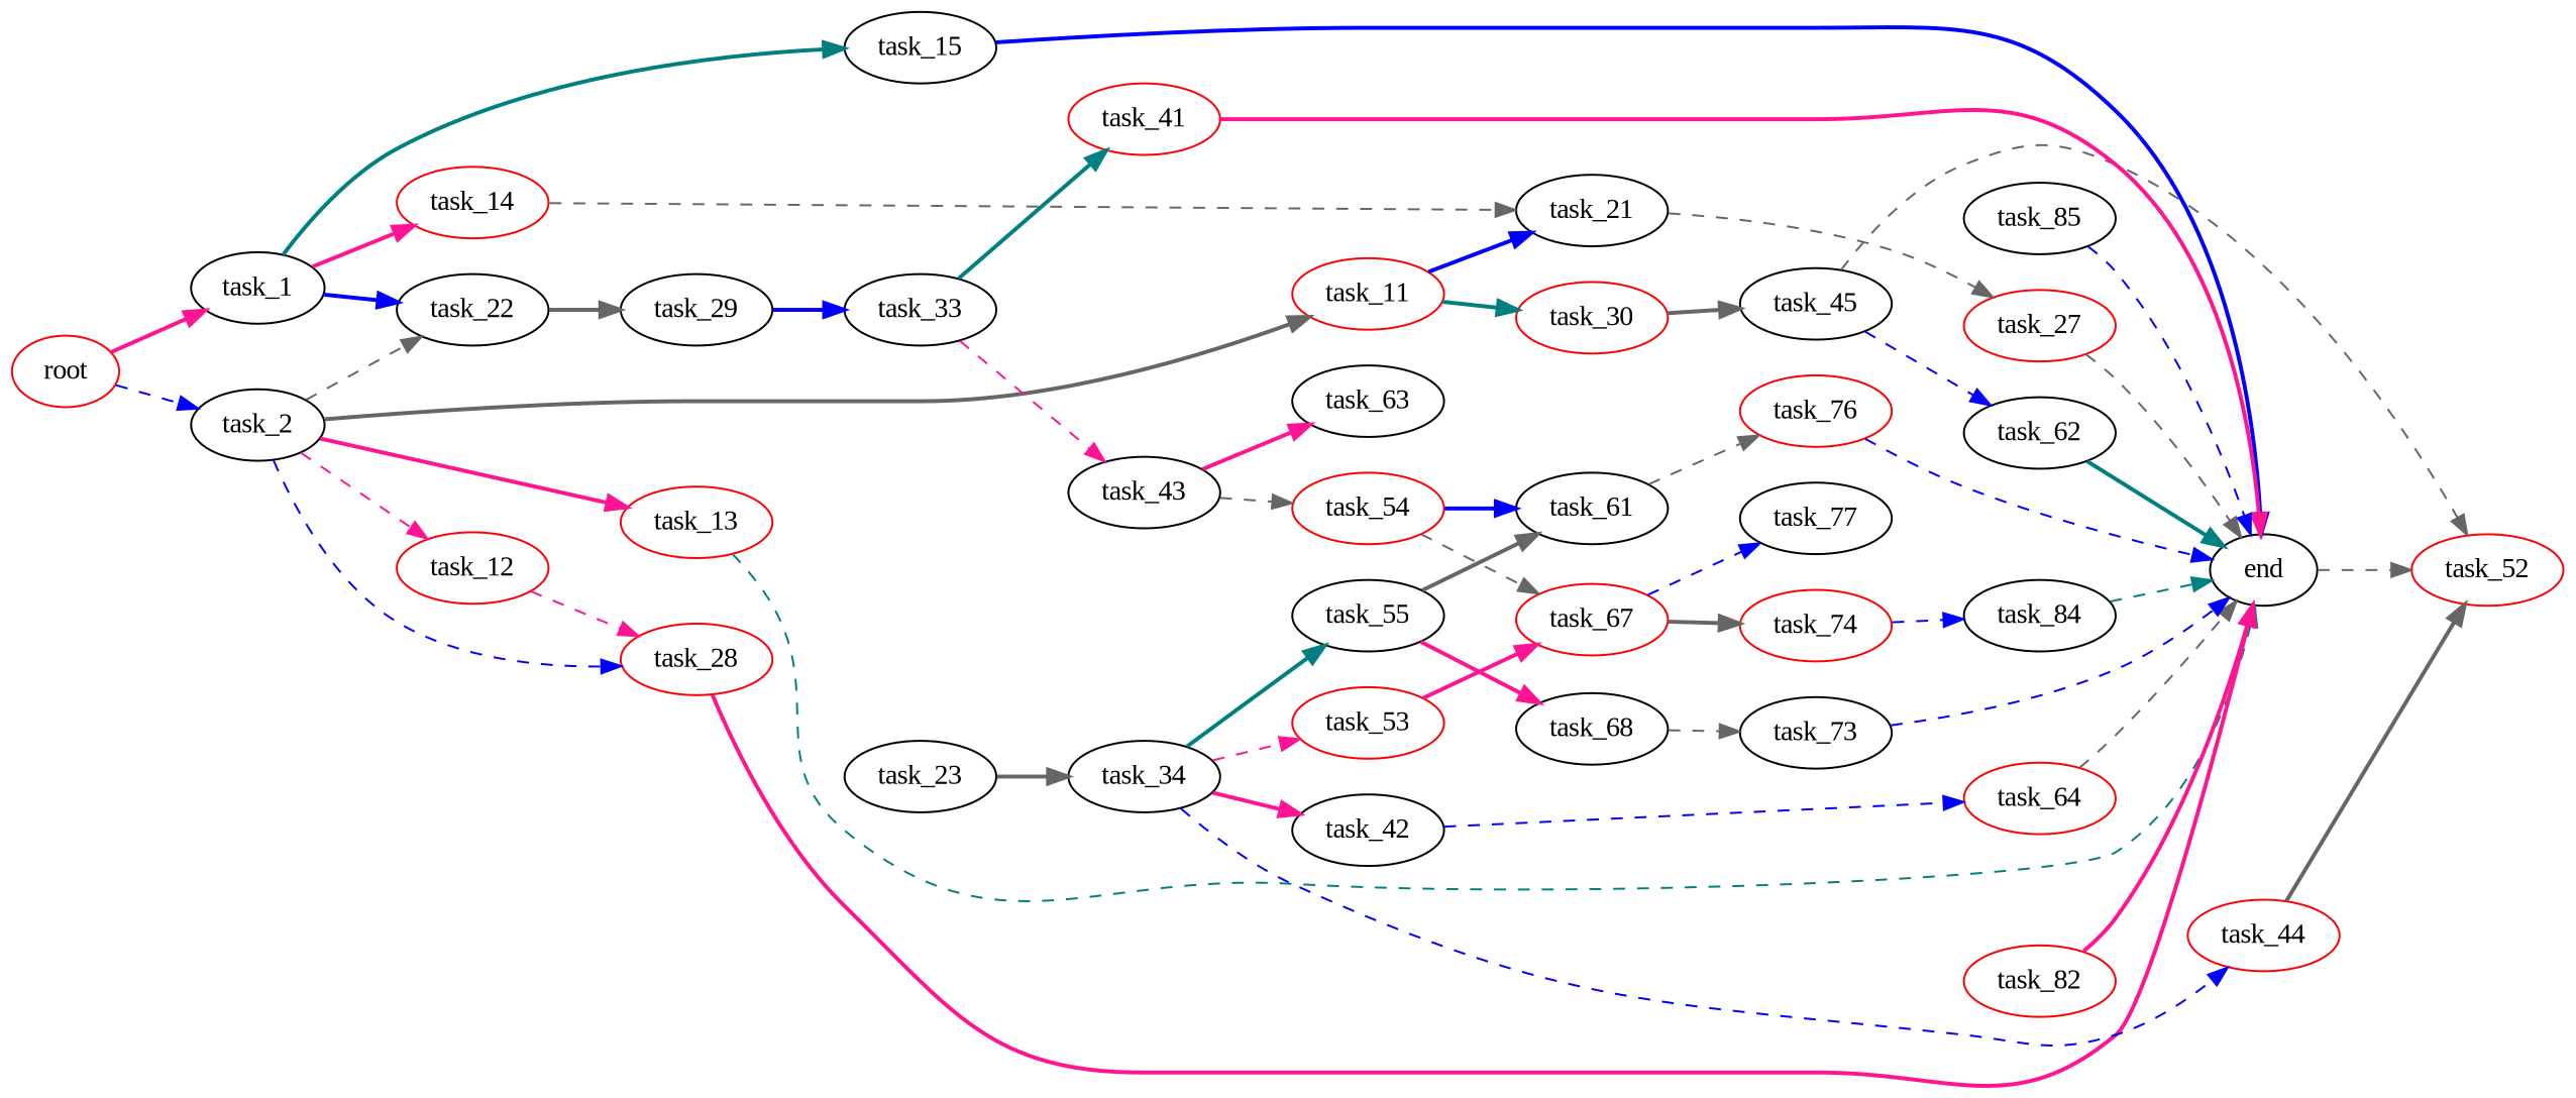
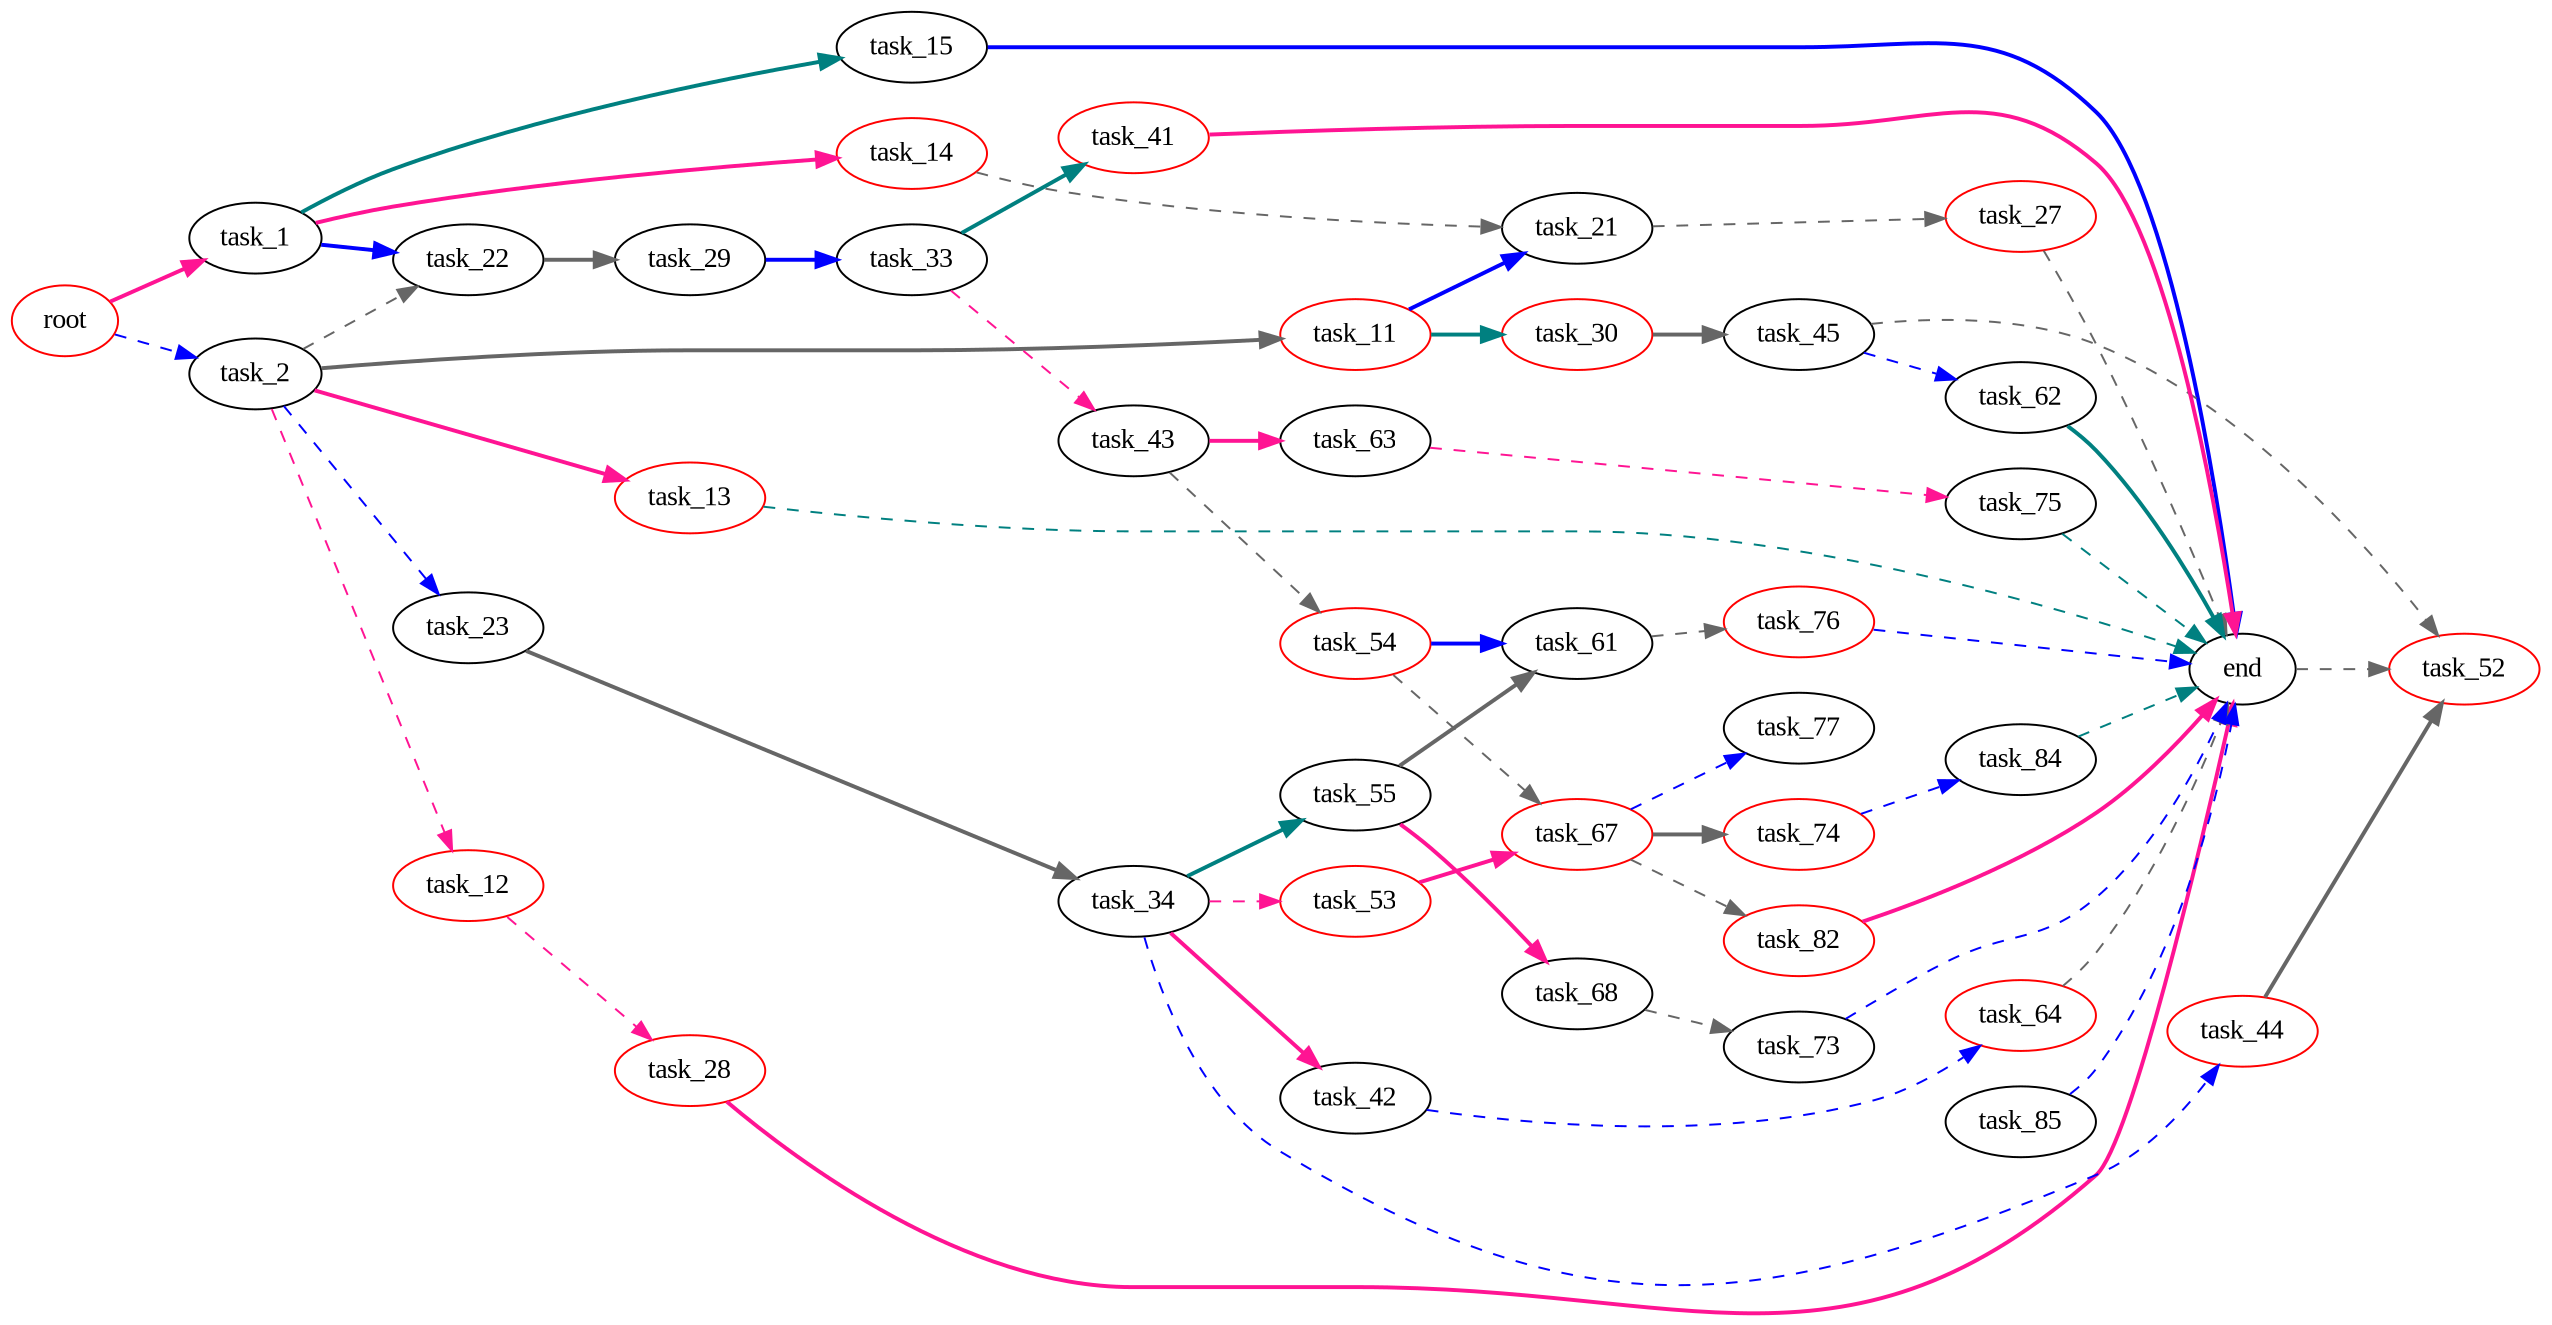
  digraph {
    fontname="Liberation Serif"
    rankdir=LR
    node [color=black fontname="Liberation Serif"]
    edge [color=gray40 fontname="Liberation Serif" style=dashed]
    root [color=red]
    task_1
    task_2
    task_14 [color=red]
    task_15
    task_22
    task_11 [color=red]
    task_12 [color=red]
    task_13 [color=red]
    task_23
    task_21
    end
    task_29
    task_30 [color=red]
    task_28 [color=red]
    task_34
    task_27 [color=red]
    task_45
    task_52 [color=red]
    task_33
    task_42
    task_44 [color=red]
    task_53 [color=red]
    task_55
    task_41 [color=red]
    task_43
    task_62
    task_54 [color=red]
    task_63
    task_64 [color=red]
    task_67 [color=red]
    task_61
    task_68
+   task_75
    task_74 [color=red]
    task_77
    task_82 [color=red]
    task_76 [color=red]
    task_73
    task_84
    task_85
    root -> task_1 [color=deeppink style=bold]
    root -> task_2 [color=blue]
    task_1 -> task_14 [color=deeppink style=bold]
    task_1 -> task_15 [color=teal style=bold]
    task_1 -> task_22 [color=blue style=bold]
    task_2 -> task_22
    task_2 -> task_11 [style=bold]
    task_2 -> task_12 [color=deeppink]
    task_2 -> task_13 [color=deeppink style=bold]
-   task_2 -> task_28 [color=blue]
+   task_2 -> task_23 [color=blue]
    task_14 -> task_21
    task_15 -> end [color=blue style=bold]
    task_22 -> task_29 [style=bold]
    task_11 -> task_21 [color=blue style=bold]
    task_11 -> task_30 [color=teal style=bold]
    task_12 -> task_28 [color=deeppink]
    task_13 -> end [color=teal]
    task_23 -> task_34 [style=bold]
    task_21 -> task_27
    end -> task_52
    task_29 -> task_33 [color=blue style=bold]
    task_30 -> task_45 [style=bold]
    task_28 -> end [color=deeppink style=bold]
    task_34 -> task_42 [color=deeppink style=bold]
    task_34 -> task_44 [color=blue]
    task_34 -> task_53 [color=deeppink]
    task_34 -> task_55 [color=teal style=bold]
    task_27 -> end
    task_45 -> task_52
    task_45 -> task_62 [color=blue]
    task_33 -> task_41 [color=teal style=bold]
    task_33 -> task_43 [color=deeppink]
    task_42 -> task_64 [color=blue]
    task_44 -> task_52 [style=bold]
    task_53 -> task_67 [color=deeppink style=bold]
    task_55 -> task_61 [style=bold]
    task_55 -> task_68 [color=deeppink style=bold]
    task_41 -> end [color=deeppink style=bold]
    task_43 -> task_54
    task_43 -> task_63 [color=deeppink style=bold]
    task_62 -> end [color=teal style=bold]
    task_54 -> task_67
    task_54 -> task_61 [color=blue style=bold]
+   task_63 -> task_75 [color=deeppink]
    task_64 -> end
    task_67 -> task_74 [style=bold]
    task_67 -> task_77 [color=blue]
+   task_67 -> task_82
    task_61 -> task_76
    task_68 -> task_73
+   task_75 -> end [color=teal]
    task_74 -> task_84 [color=blue]
    task_82 -> end [color=deeppink style=bold]
    task_76 -> end [color=blue]
    task_73 -> end [color=blue]
    task_84 -> end [color=teal]
    task_85 -> end [color=blue]
  }
